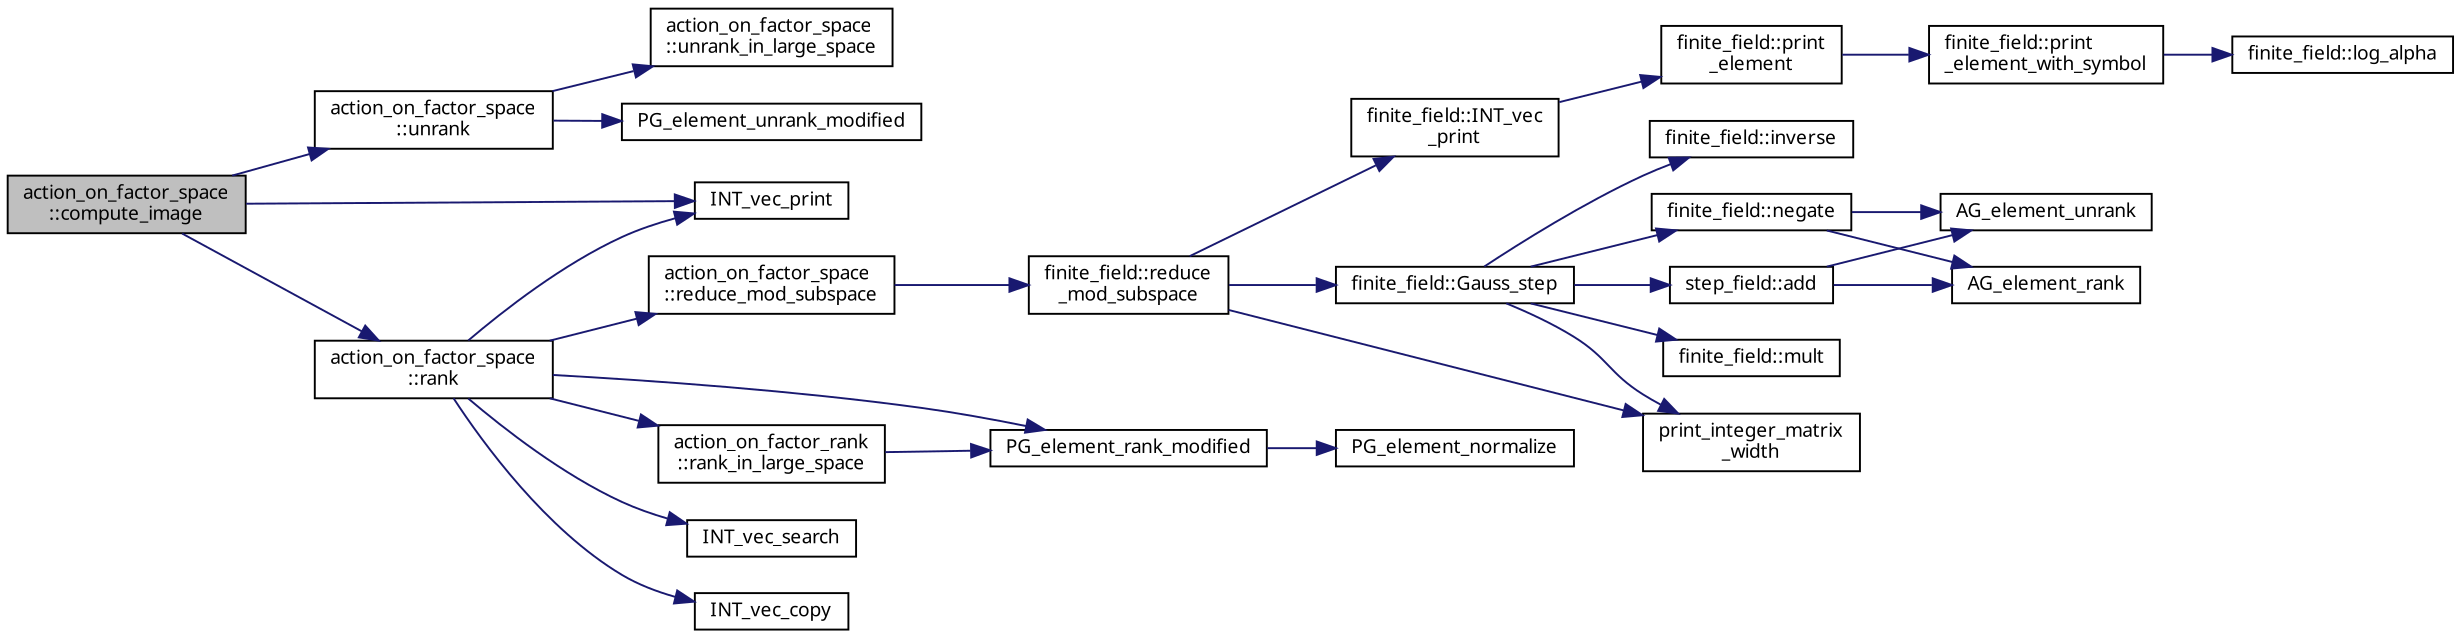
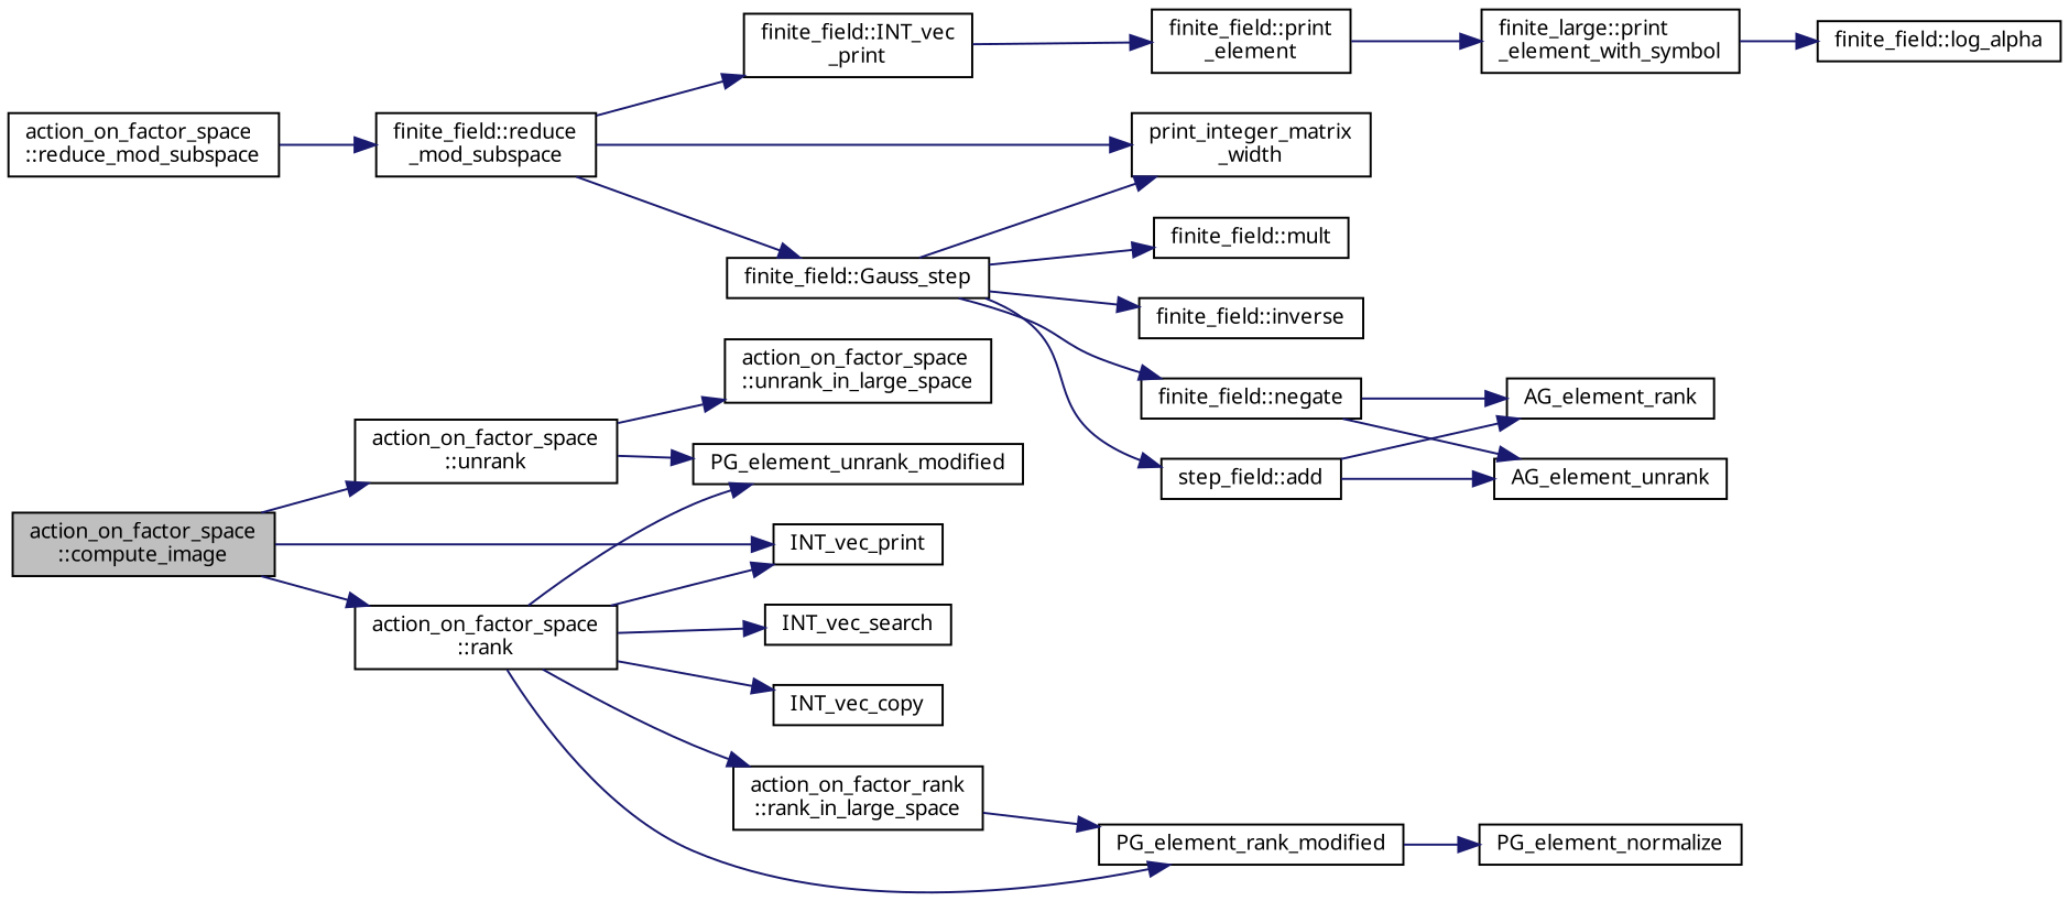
  digraph {
    fontname="Noto Sans"
    rankdir=LR
    node [color=black fillcolor=white fontname="Noto Sans" fontsize=10 shape=record style=filled]
    edge [color=midnightblue fontname="Noto Sans" fontsize=10 labelfontname=Helvetica labelfontsize=10 style=solid]
    n1 [fillcolor=grey75 fontcolor=black height=0.2 label="action_on_factor_space\l::compute_image" width=0.4]
    n2 [height=0.2 label="action_on_factor_space\l::unrank" width=0.4]
    n3 [height=0.2 label=INT_vec_print width=0.4]
    n4 [height=0.2 label="action_on_factor_space\l::rank" width=0.4]
    n5 [height=0.2 label="action_on_factor_space\l::unrank_in_large_space" width=0.4]
    n6 [height=0.2 label=PG_element_unrank_modified width=0.4]
    n7 [height=0.2 label=INT_vec_copy width=0.4]
    n8 [height=0.2 label="action_on_factor_space\l::reduce_mod_subspace" width=0.4]
    n9 [height=0.2 label="action_on_factor_rank\l::rank_in_large_space" width=0.4]
    n10 [height=0.2 label=PG_element_rank_modified width=0.4]
    n11 [height=0.2 label=INT_vec_search width=0.4]
    n12 [height=0.2 label="finite_field::reduce\l_mod_subspace" width=0.4]
    n13 [height=0.2 label=PG_element_normalize width=0.4]
    n14 [height=0.2 label="finite_field::INT_vec\l_print" width=0.4]
    n15 [height=0.2 label="print_integer_matrix\l_width" width=0.4]
    n16 [height=0.2 label="finite_field::Gauss_step" width=0.4]
    n17 [height=0.2 label="finite_field::print\l_element" width=0.4]
    n18 [height=0.2 label="finite_field::negate" width=0.4]
    n19 [height=0.2 label="finite_field::mult" width=0.4]
    n20 [height=0.2 label="finite_field::inverse" width=0.4]
    n21 [height=0.2 label="step_field::add" width=0.4]
-   n22 [height=0.2 label="finite_field::print\l_element_with_symbol" width=0.4]
+   n22 [height=0.2 label="finite_large::print\l_element_with_symbol" width=0.4]
    n23 [height=0.2 label="finite_field::log_alpha" width=0.4]
    n24 [height=0.2 label=AG_element_unrank width=0.4]
    n25 [height=0.2 label=AG_element_rank width=0.4]
    n1 -> n2
    n1 -> n3
    n1 -> n4
    n2 -> n5
    n2 -> n6
    n4 -> n3
    n4 -> n7
-   n4 -> n8
+   n4 -> n6
    n4 -> n9
    n4 -> n10
    n4 -> n11
    n8 -> n12
    n9 -> n10
    n10 -> n13
    n12 -> n14
    n12 -> n15
    n12 -> n16
    n14 -> n17
    n16 -> n15
    n16 -> n18
    n16 -> n19
    n16 -> n20
    n16 -> n21
    n17 -> n22
    n18 -> n24
    n18 -> n25
    n21 -> n24
    n21 -> n25
    n22 -> n23
  }
